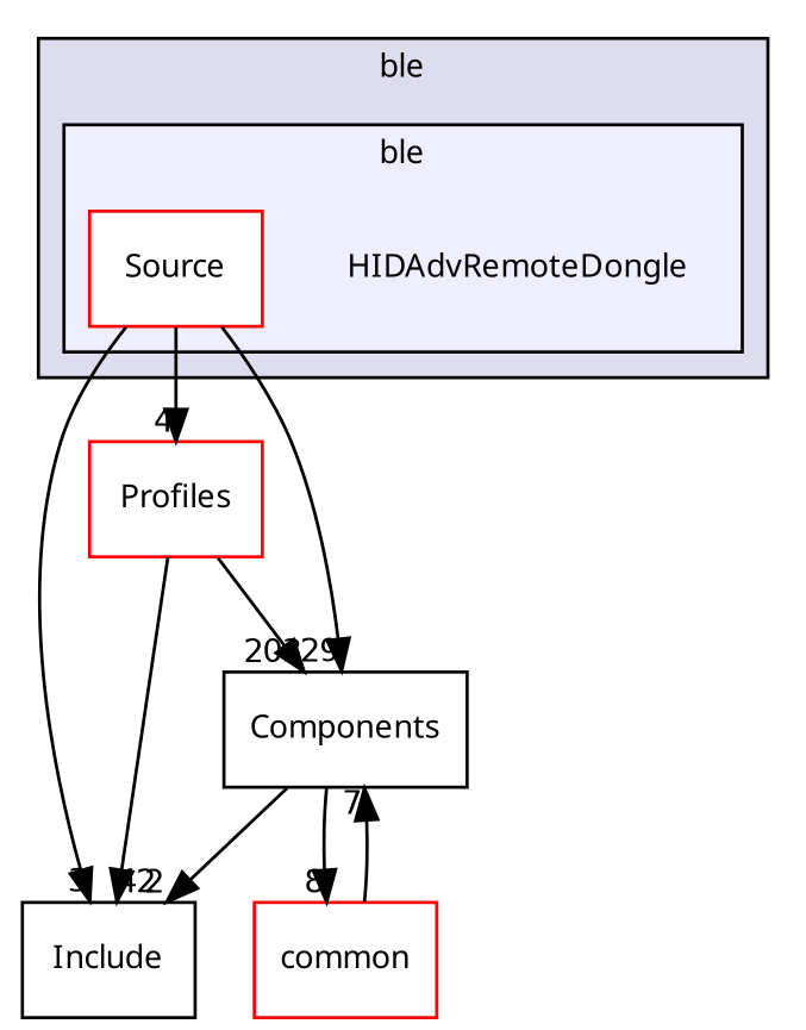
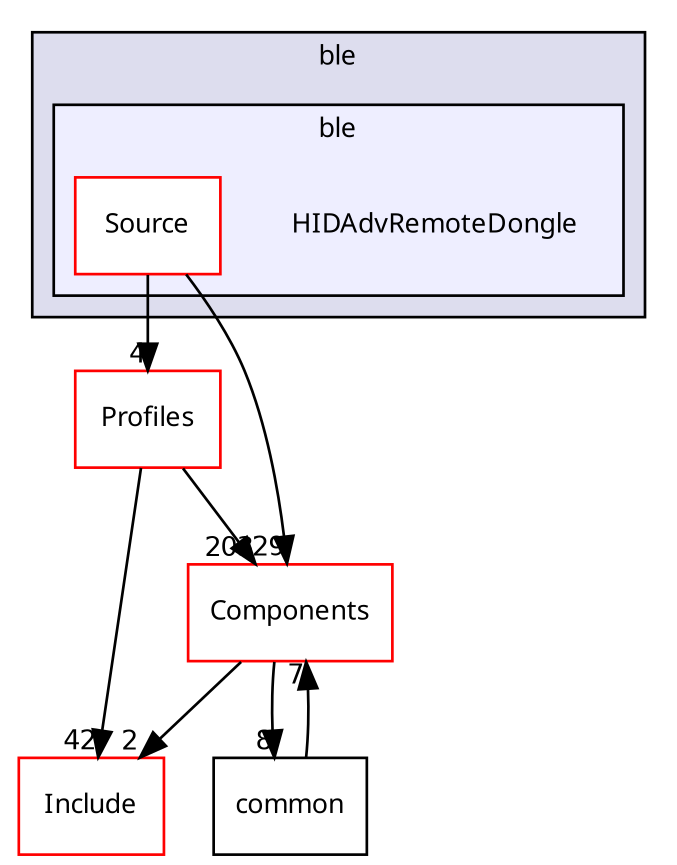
  digraph {
    compound=true
    fontname="Noto Sans"
    node [fontname="Noto Sans" fontsize=10 shape=box color=red fillcolor=white style=filled]
    edge [fontname="Noto Sans" labeldistance=1.5 labelfontname=Helvetica labelfontsize=10]
    n1 [label=HIDAdvRemoteDongle shape=plaintext color="" fillcolor="" style=""]
    n2 [label=Source]
-   n3 [color=black label=Components]
+   n3 [label=Components]
    n4 [label=Profiles]
-   n5 [label=Include color="" fillcolor="" style=""]
-   n6 [label=common]
+   n5 [label=Include fillcolor="" style=""]
+   n6 [color=black label=common]
    subgraph cluster_1 {
      bgcolor="#ddddee"
      fontsize=10
      label=ble
      pencolor=black
      subgraph cluster_2 {
        bgcolor="#eeeeff"
        fontsize=10
        label=ble
        pencolor=black
        n1
        n2
      }
    }
    n2 -> n3 [headlabel=29]
    n2 -> n4 [headlabel=4]
-   n2 -> n5 [headlabel=3]
    n3 -> n5 [headlabel=2]
    n3 -> n6 [headlabel=8]
    n4 -> n3 [headlabel=203]
    n4 -> n5 [headlabel=42]
    n6 -> n3 [headlabel=7]
  }
